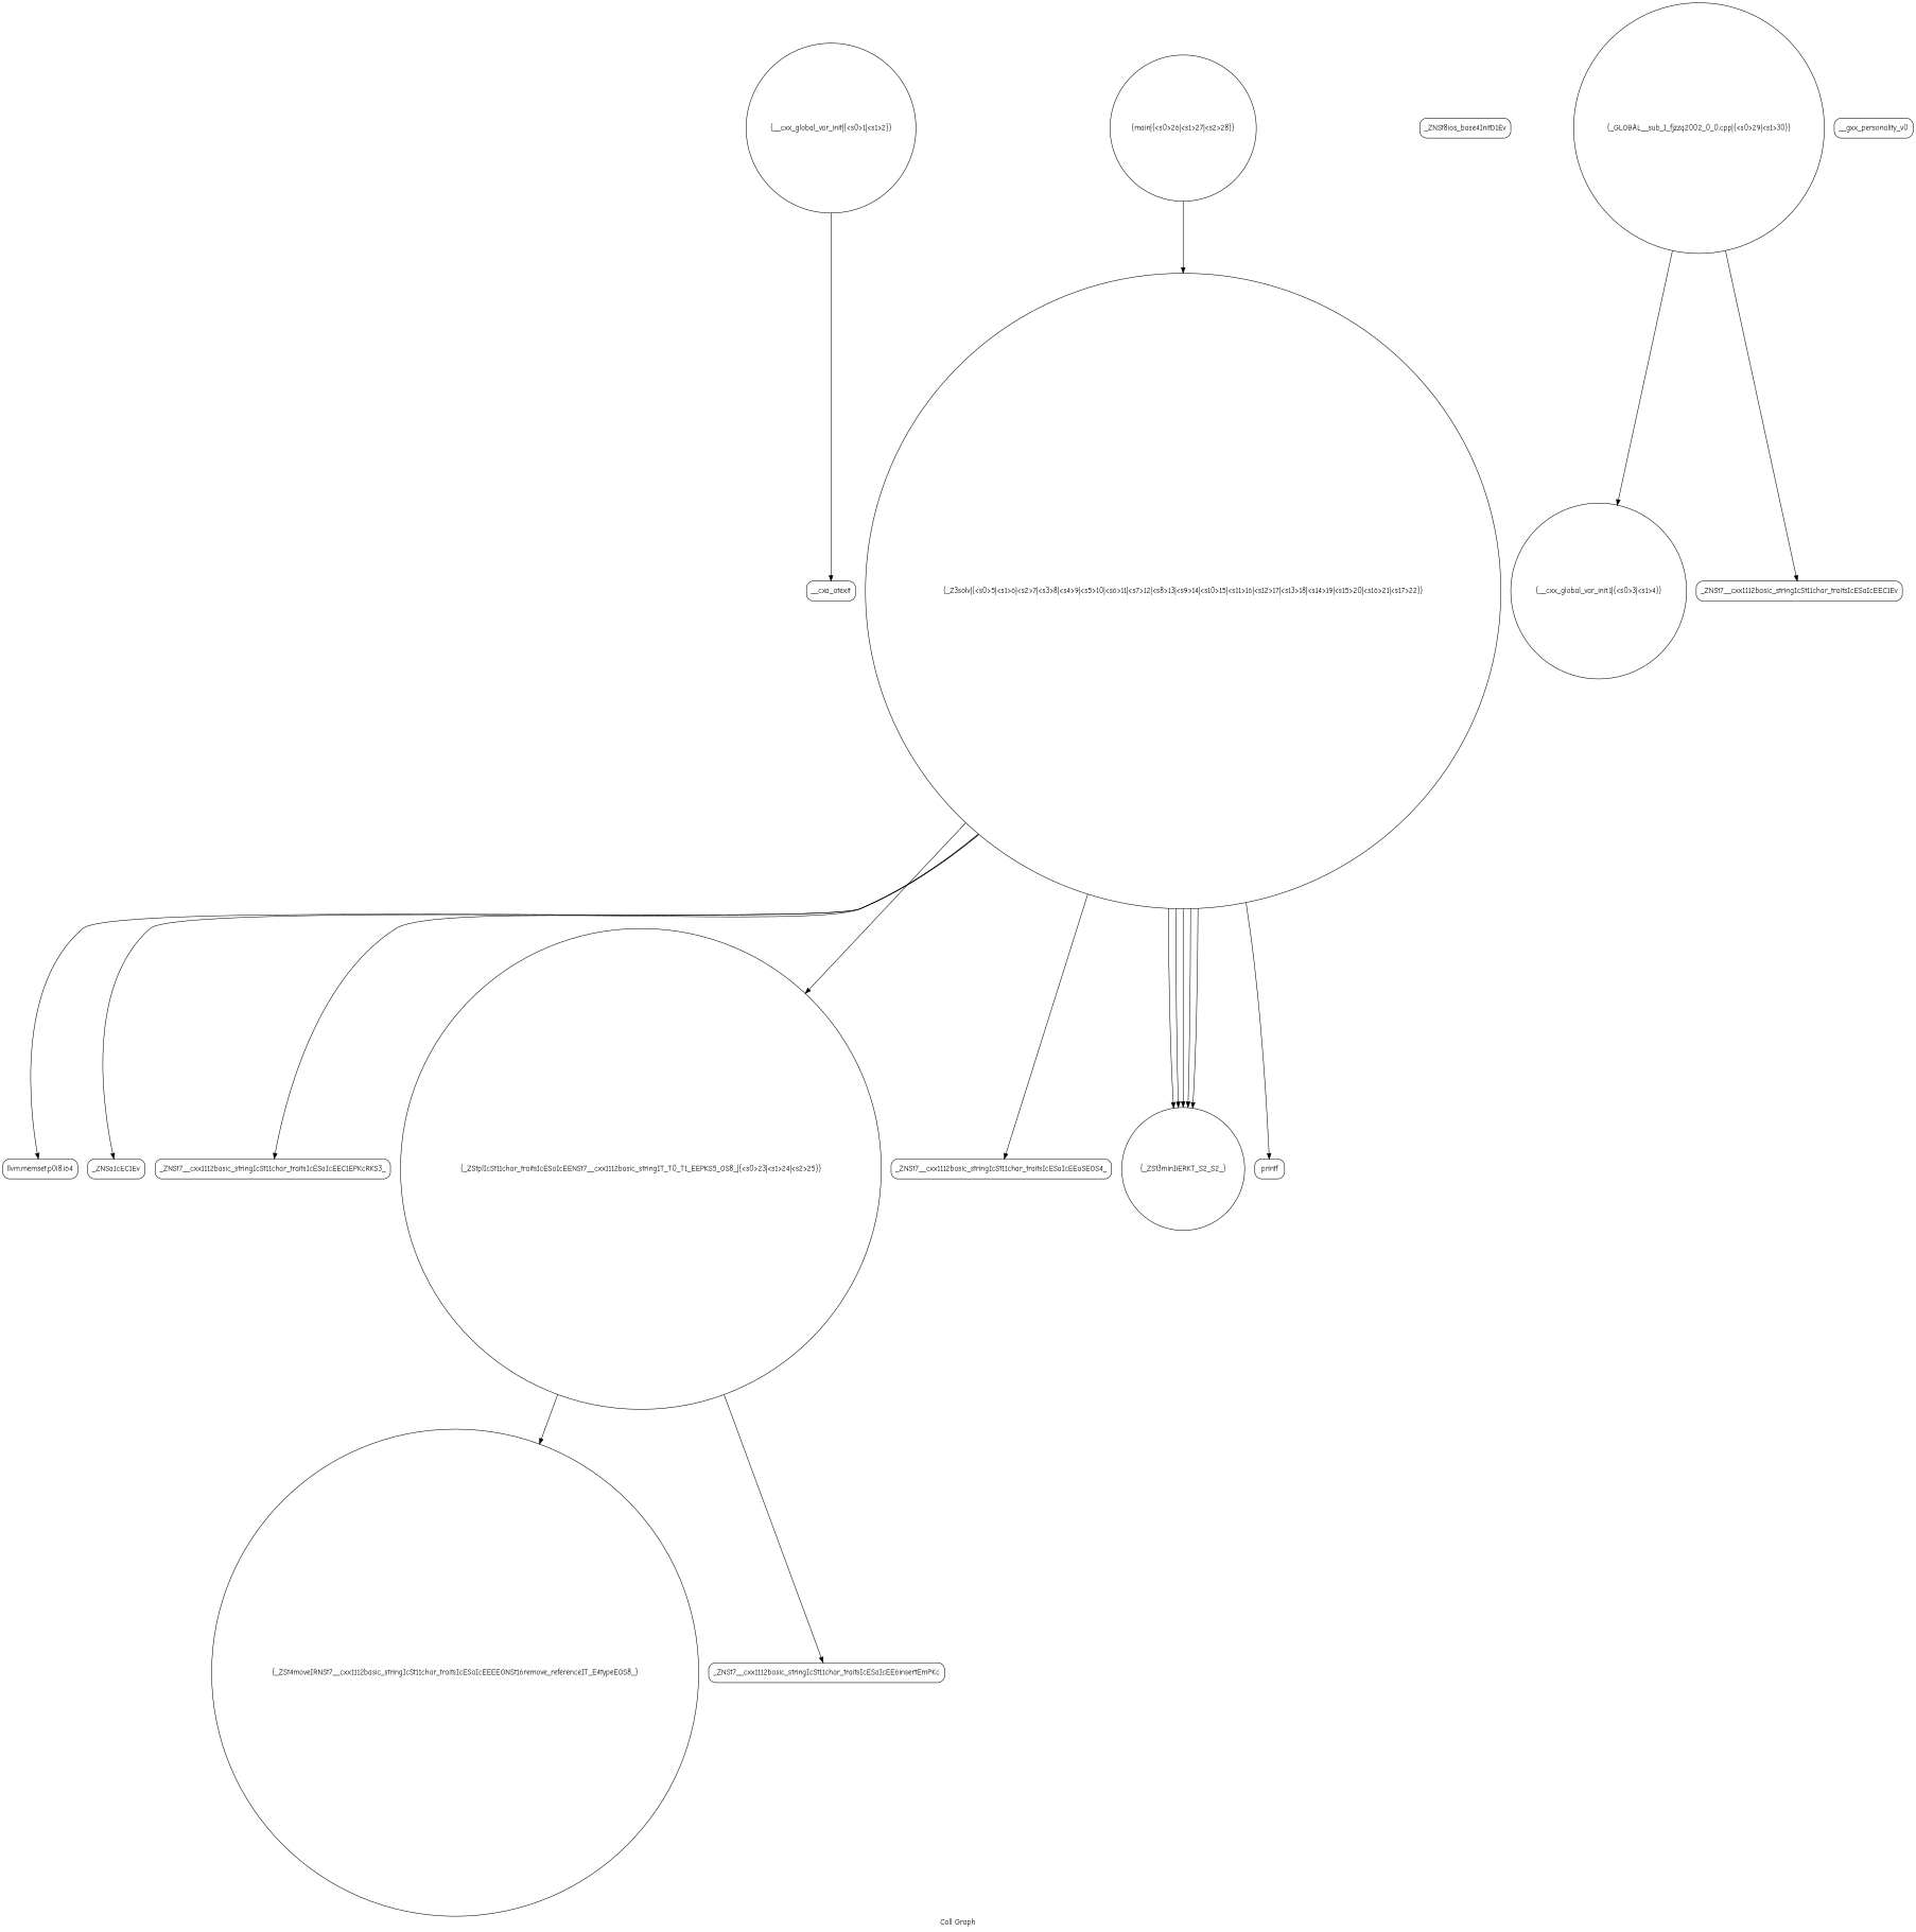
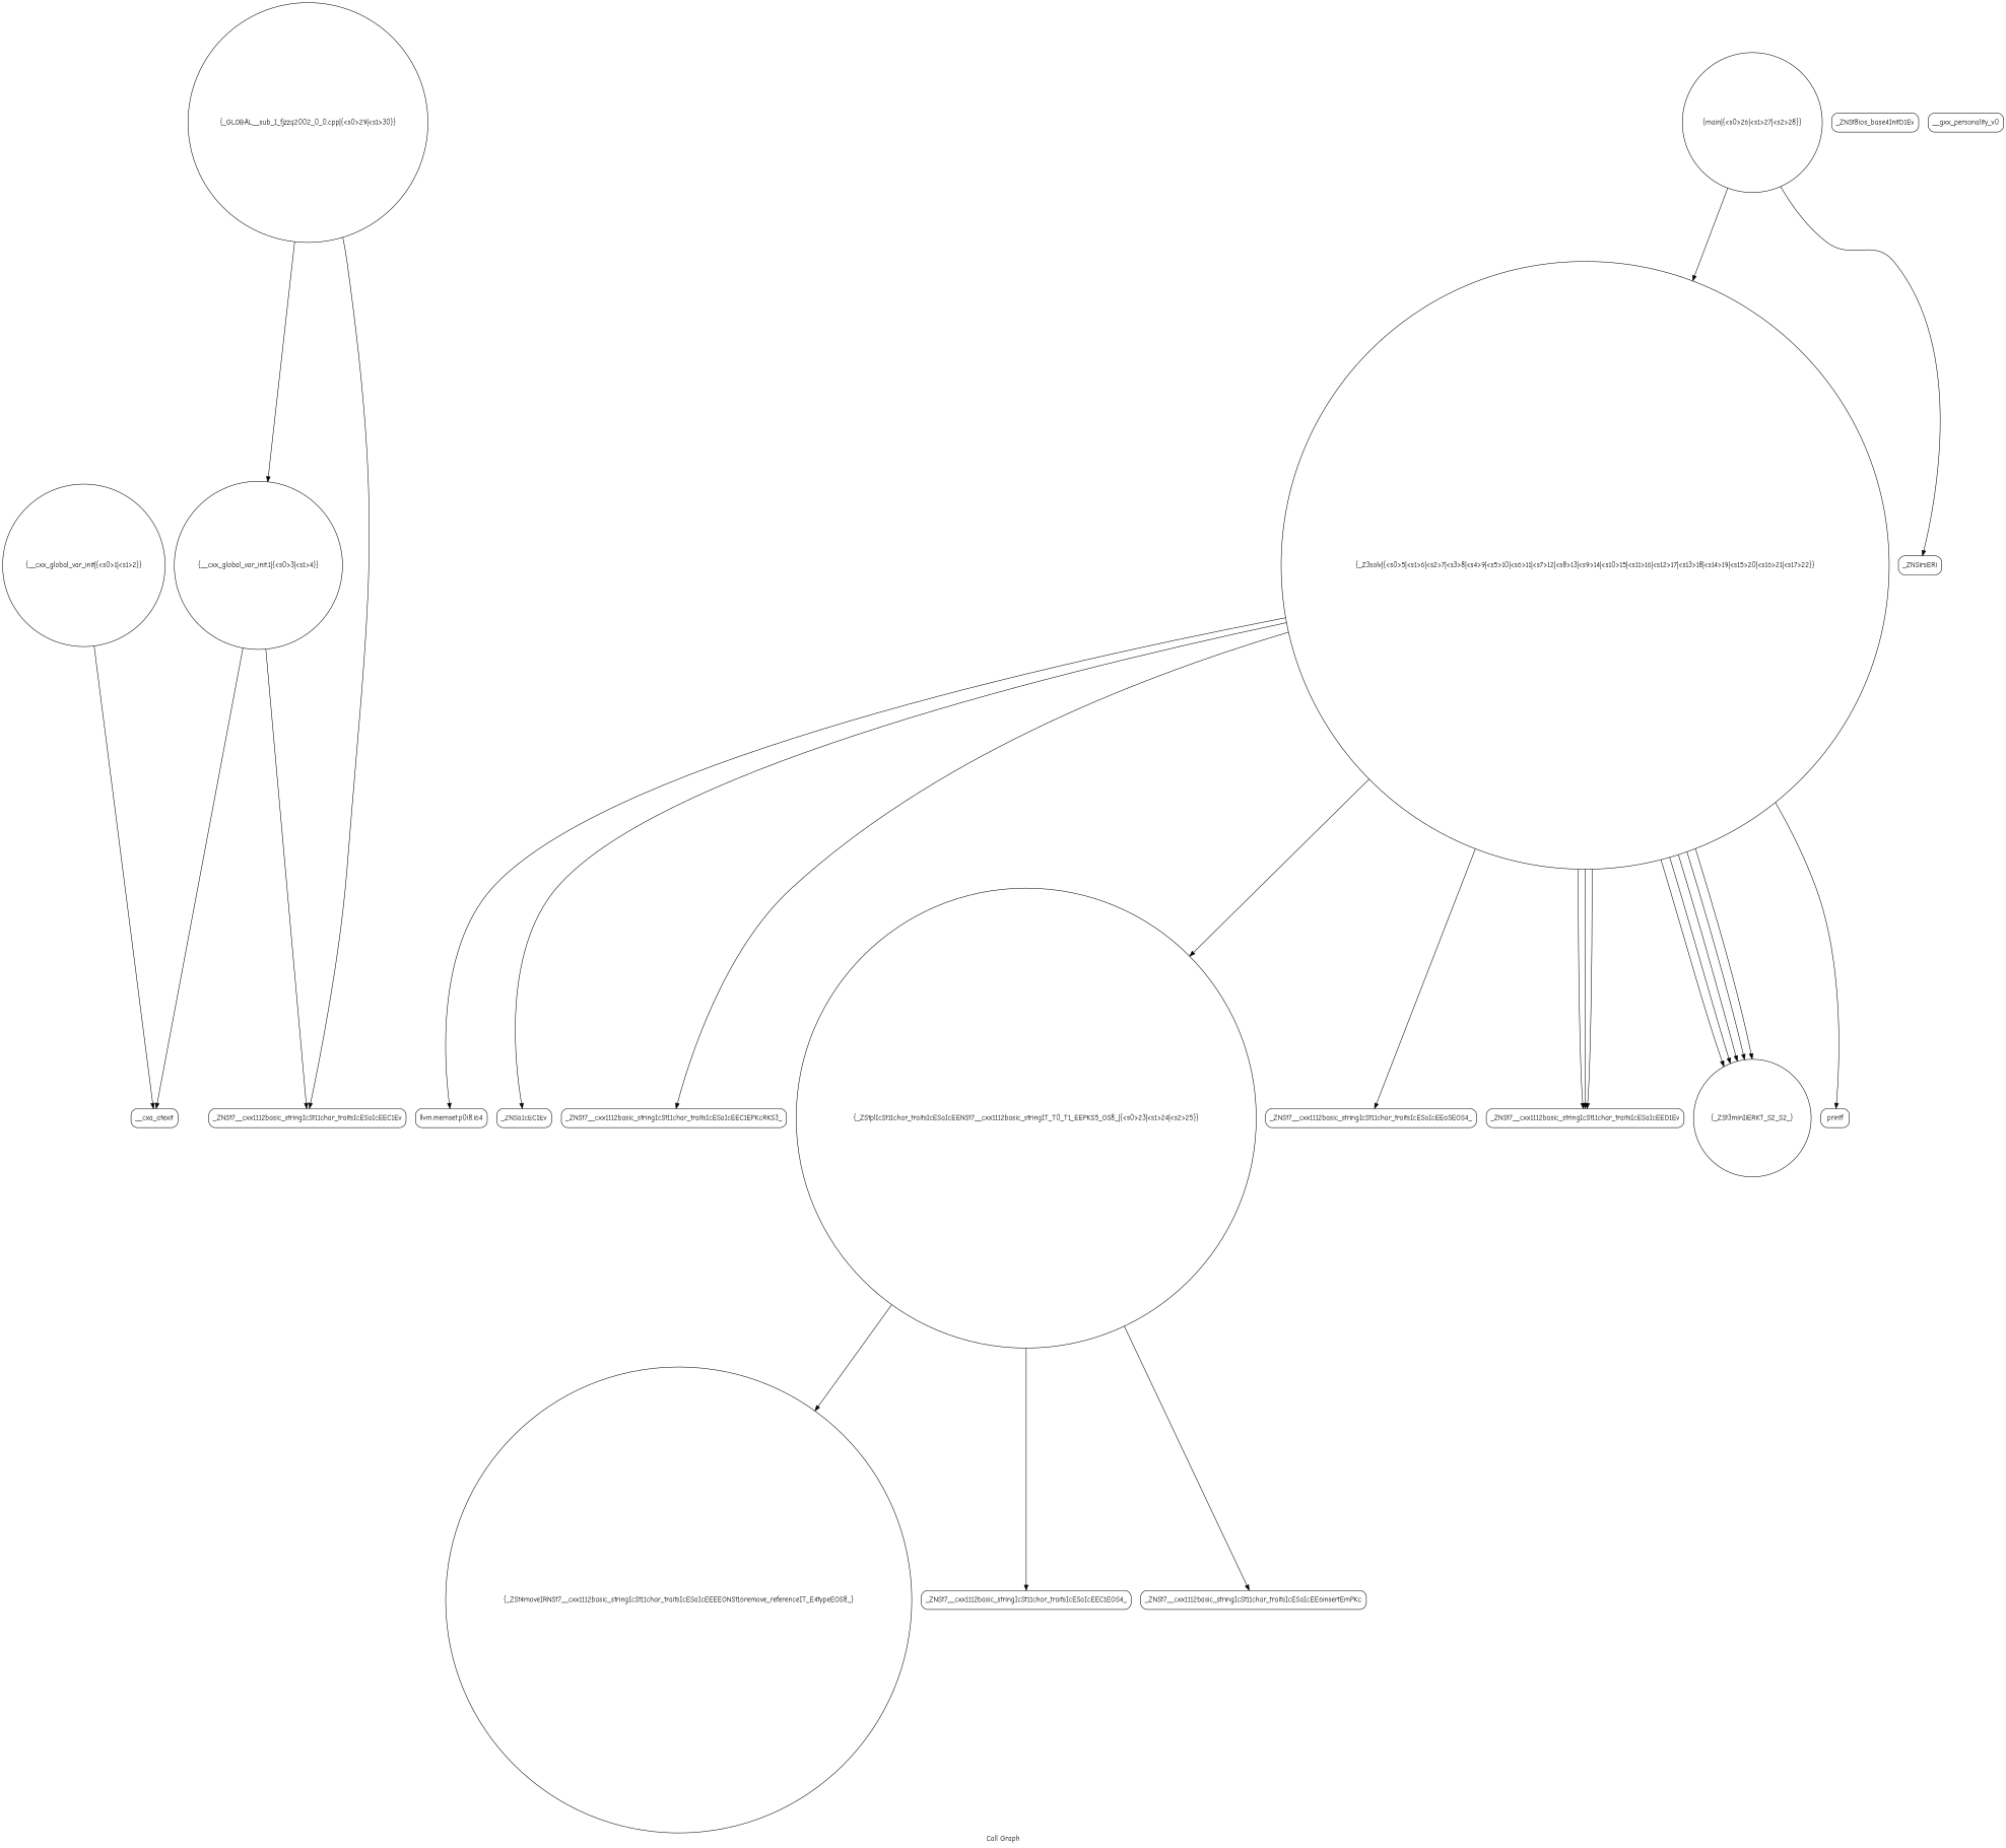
  digraph {
    fontname="Comic Neue"
    label="Call Graph"
    node [fontname="Comic Neue" shape=Mrecord]
    edge [color=black fontname="Comic Neue" tailport=s0]
    n1 [label="{__cxx_global_var_init|{<s0>1|<s1>2}}" shape=circle]
    n2 [label="{__cxa_atexit}"]
    n3 [label="{_Z3solv|{<s0>5|<s1>6|<s2>7|<s3>8|<s4>9|<s5>10|<s6>11|<s7>12|<s8>13|<s9>14|<s10>15|<s11>16|<s12>17|<s13>18|<s14>19|<s15>20|<s16>21|<s17>22}}" shape=circle]
    n4 [label="{llvm.memset.p0i8.i64}"]
    n5 [label="{_ZNSaIcEC1Ev}"]
    n6 [label="{_ZNSt7__cxx1112basic_stringIcSt11char_traitsIcESaIcEEC1EPKcRKS3_}"]
    n7 [label="{_ZStplIcSt11char_traitsIcESaIcEENSt7__cxx1112basic_stringIT_T0_T1_EEPKS5_OS8_|{<s0>23|<s1>24|<s2>25}}" shape=circle]
    n8 [label="{_ZNSt7__cxx1112basic_stringIcSt11char_traitsIcESaIcEEaSEOS4_}"]
+   n9 [label="{_ZNSt7__cxx1112basic_stringIcSt11char_traitsIcESaIcEED1Ev}"]
    n10 [label="{_ZSt3minIiERKT_S2_S2_}" shape=circle]
    n11 [label="{printf}"]
    n12 [label="{_ZSt4moveIRNSt7__cxx1112basic_stringIcSt11char_traitsIcESaIcEEEEONSt16remove_referenceIT_E4typeEOS8_}" shape=circle]
+   n13 [label="{_ZNSt7__cxx1112basic_stringIcSt11char_traitsIcESaIcEEC1EOS4_}"]
    n14 [label="{_ZNSt7__cxx1112basic_stringIcSt11char_traitsIcESaIcEE6insertEmPKc}"]
    n15 [label="{_ZNSt8ios_base4InitD1Ev}"]
    n16 [label="{__cxx_global_var_init.1|{<s0>3|<s1>4}}" shape=circle]
    n17 [label="{_ZNSt7__cxx1112basic_stringIcSt11char_traitsIcESaIcEEC1Ev}"]
    n18 [label="{__gxx_personality_v0}"]
+   n19 [label="{_ZNSirsERi}"]
    n20 [label="{_GLOBAL__sub_I_fjzzq2002_0_0.cpp|{<s0>29|<s1>30}}" shape=circle]
    n21 [label="{main|{<s0>26|<s1>27|<s2>28}}" shape=circle]
    n1 -> n2 [tailport=s1]
    n3 -> n4
    n3 -> n5 [tailport=s2]
    n3 -> n6 [tailport=s3]
    n3 -> n7 [tailport=s4]
    n3 -> n8 [tailport=s5]
+   n3 -> n9 [tailport=s6]
+   n3 -> n9 [tailport=s7]
+   n3 -> n9 [tailport=s11]
    n3 -> n10 [tailport=s10]
    n3 -> n10 [tailport=s13]
    n3 -> n10 [tailport=s15]
    n3 -> n10 [tailport=s16]
    n3 -> n10 [tailport=s17]
    n3 -> n11 [tailport=s14]
    n7 -> n12 [tailport=s1]
+   n7 -> n13 [tailport=s2]
    n7 -> n14
+   n16 -> n2 [tailport=s1]
+   n16 -> n17
    n20 -> n16 [tailport=s1]
    n20 -> n17
    n21 -> n3 [tailport=s2]
+   n21 -> n19
  }
